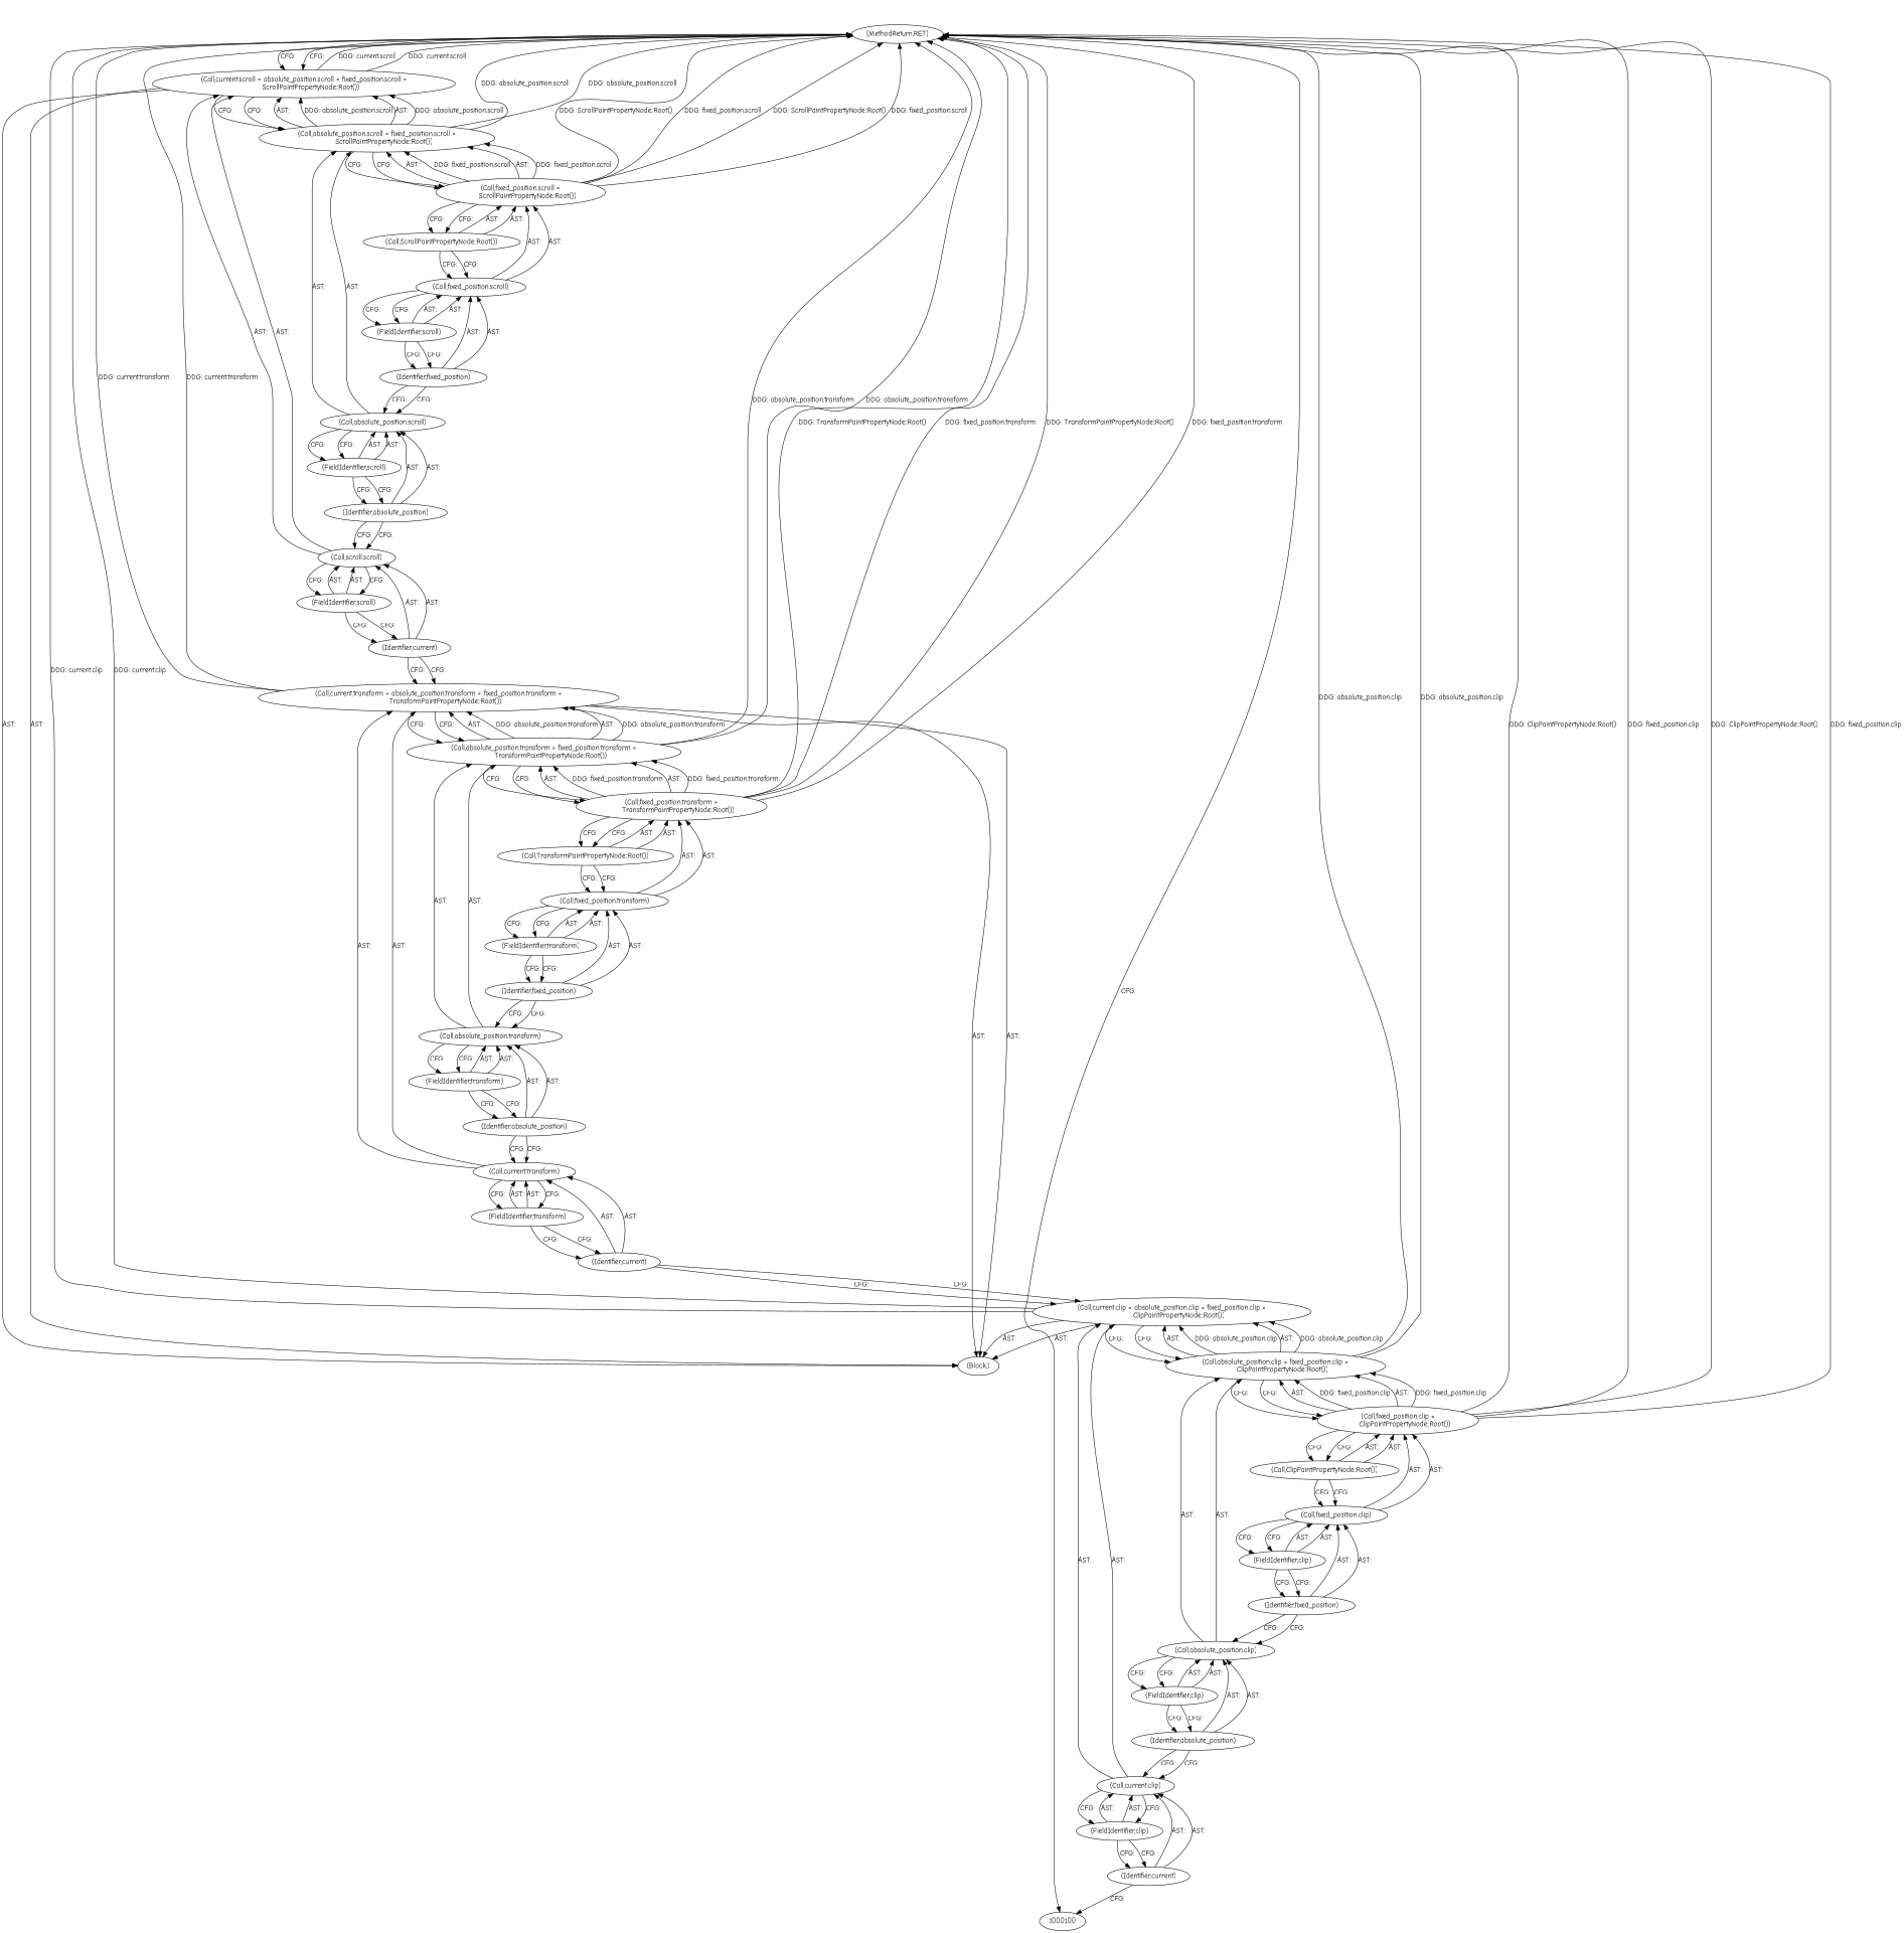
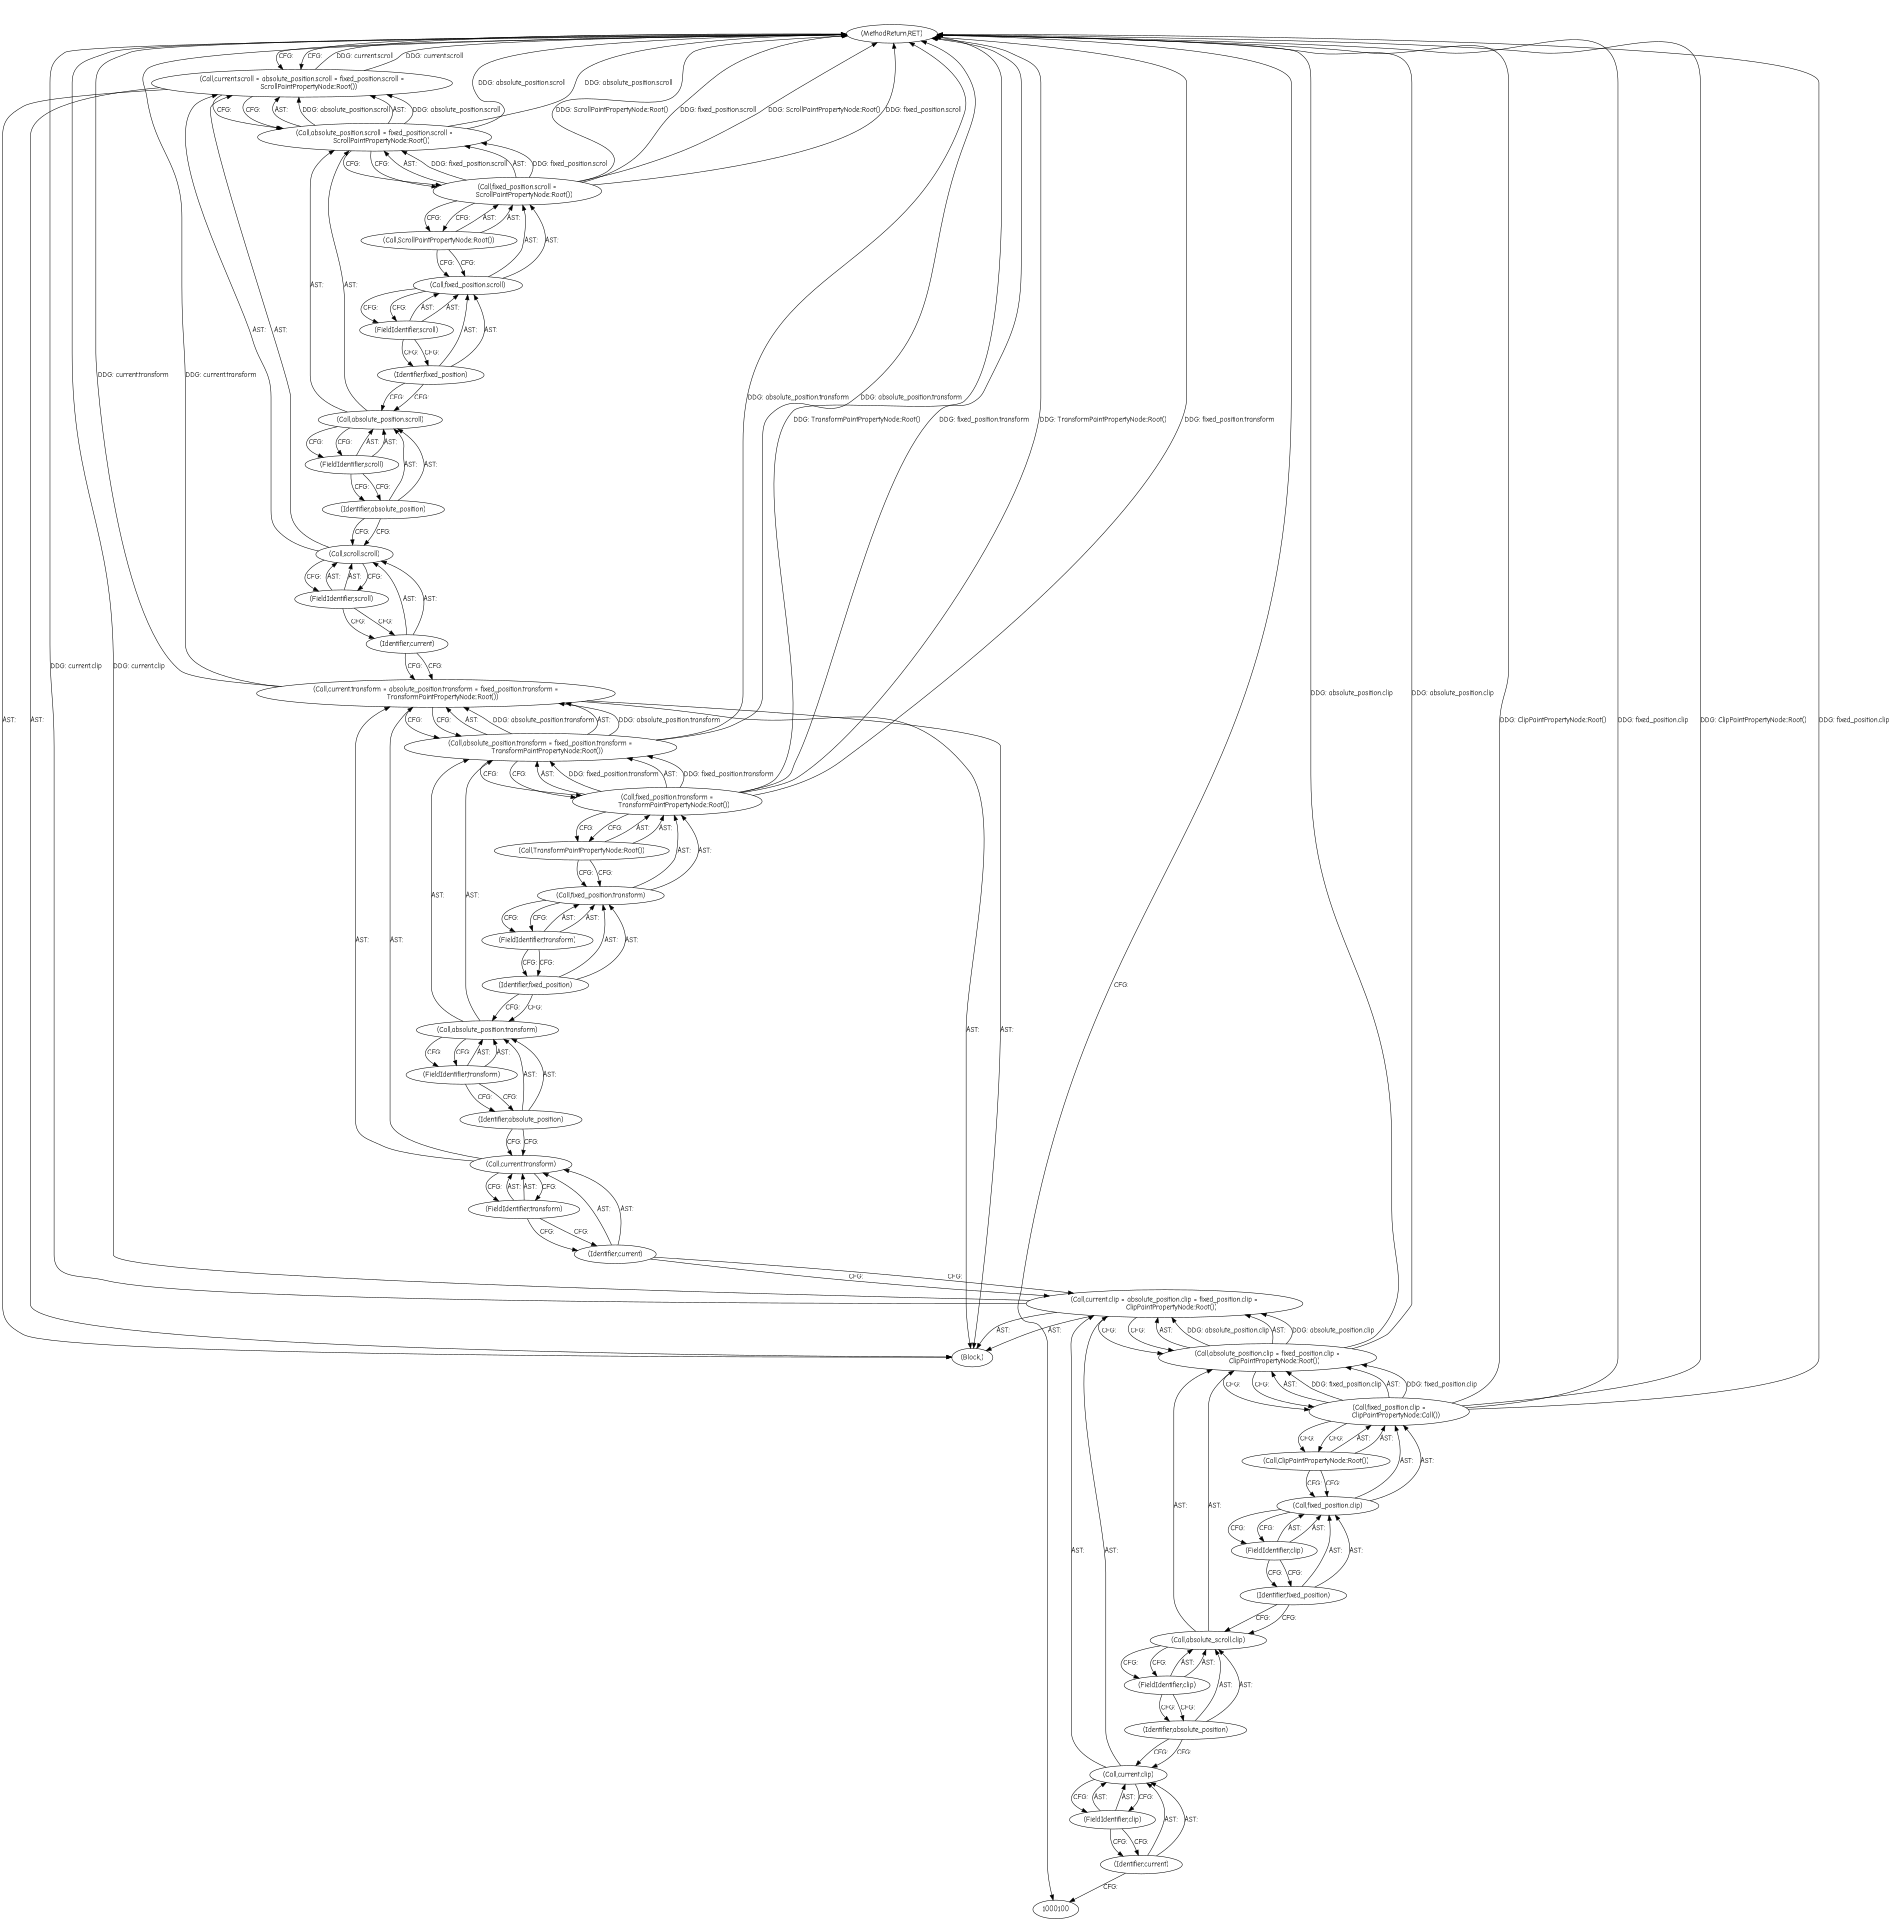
  digraph {
    fontname="Comic Neue"
    node [fontname="Comic Neue"]
    edge [fontname="Comic Neue"]
    n1 [label="(MethodReturn,RET)"]
    n2 [label="(Call,current.scroll = absolute_position.scroll = fixed_position.scroll =\n      ScrollPaintPropertyNode::Root())"]
    1000100
    n4 [label="(Block,)"]
    n5 [label="(Call,absolute_position.scroll = fixed_position.scroll =\n      ScrollPaintPropertyNode::Root())"]
    n6 [label="(FieldIdentifier,clip)"]
    n7 [label="(Call,current.clip)"]
    n8 [label="(Identifier,current)"]
    n9 [label="(Call,current.clip = absolute_position.clip = fixed_position.clip =\n      ClipPaintPropertyNode::Root())"]
    n10 [label="(Call,absolute_position.clip = fixed_position.clip =\n      ClipPaintPropertyNode::Root())"]
-   n11 [label="(Call,fixed_position.clip =\n      ClipPaintPropertyNode::Root())"]
+   n11 [label="(Call,fixed_position.clip =\n      ClipPaintPropertyNode::Call())"]
    n12 [label="(Call,ClipPaintPropertyNode::Root())"]
-   n13 [label="(Call,absolute_position.clip)"]
+   n13 [label="(Call,absolute_scroll.clip)"]
    n14 [label="(FieldIdentifier,clip)"]
    n15 [label="(Identifier,absolute_position)"]
    n16 [label="(Call,fixed_position.clip)"]
    n17 [label="(FieldIdentifier,clip)"]
    n18 [label="(Identifier,fixed_position)"]
    n19 [label="(FieldIdentifier,transform)"]
    n20 [label="(Call,current.transform)"]
    n21 [label="(Identifier,current)"]
    n22 [label="(Call,current.transform = absolute_position.transform = fixed_position.transform =\n      TransformPaintPropertyNode::Root())"]
    n23 [label="(Call,absolute_position.transform = fixed_position.transform =\n      TransformPaintPropertyNode::Root())"]
    n24 [label="(Call,fixed_position.transform =\n      TransformPaintPropertyNode::Root())"]
    n25 [label="(Call,TransformPaintPropertyNode::Root())"]
    n26 [label="(Call,absolute_position.transform)"]
    n27 [label="(FieldIdentifier,transform)"]
    n28 [label="(Identifier,absolute_position)"]
    n29 [label="(Call,fixed_position.transform)"]
    n30 [label="(FieldIdentifier,transform)"]
    n31 [label="(Identifier,fixed_position)"]
    n32 [label="(FieldIdentifier,scroll)"]
    n33 [label="(Call,scroll.scroll)"]
    n34 [label="(Identifier,current)"]
    n35 [label="(Call,fixed_position.scroll =\n      ScrollPaintPropertyNode::Root())"]
    n36 [label="(Call,ScrollPaintPropertyNode::Root())"]
    n37 [label="(Call,absolute_position.scroll)"]
    n38 [label="(FieldIdentifier,scroll)"]
    n39 [label="(Identifier,absolute_position)"]
    n40 [label="(Call,fixed_position.scroll)"]
    n41 [label="(FieldIdentifier,scroll)"]
    n42 [label="(Identifier,fixed_position)"]
    n1 -> n2 [label="CFG: "]
    n1 -> n2 [label="CFG: "]
    n1 -> 1000100 [label="CFG: "]
    n2 -> n1 [label="DDG: current.scroll"]
    n2 -> n1 [label="DDG: current.scroll"]
    n2 -> n4 [label="AST: "]
    n2 -> n4 [label="AST: "]
    n2 -> n5 [label="CFG: "]
    n2 -> n5 [label="CFG: "]
    n5 -> n1 [label="DDG: absolute_position.scroll"]
    n5 -> n1 [label="DDG: absolute_position.scroll"]
    n5 -> n2 [label="AST: "]
    n5 -> n2 [label="DDG: absolute_position.scroll"]
    n5 -> n2 [label="AST: "]
    n5 -> n2 [label="DDG: absolute_position.scroll"]
    n5 -> n35 [label="CFG: "]
    n5 -> n35 [label="CFG: "]
    n6 -> n7 [label="AST: "]
    n6 -> n7 [label="AST: "]
    n6 -> n8 [label="CFG: "]
    n6 -> n8 [label="CFG: "]
    n7 -> n6 [label="CFG: "]
    n7 -> n6 [label="CFG: "]
    n7 -> n9 [label="AST: "]
    n7 -> n9 [label="AST: "]
    n8 -> 1000100 [label="CFG: "]
    n8 -> n7 [label="AST: "]
    n8 -> n7 [label="AST: "]
    n9 -> n1 [label="DDG: current.clip"]
    n9 -> n1 [label="DDG: current.clip"]
    n9 -> n4 [label="AST: "]
    n9 -> n4 [label="AST: "]
    n9 -> n10 [label="CFG: "]
    n9 -> n10 [label="CFG: "]
    n10 -> n1 [label="DDG: absolute_position.clip"]
    n10 -> n1 [label="DDG: absolute_position.clip"]
    n10 -> n9 [label="AST: "]
    n10 -> n9 [label="DDG: absolute_position.clip"]
    n10 -> n9 [label="AST: "]
    n10 -> n9 [label="DDG: absolute_position.clip"]
    n10 -> n11 [label="CFG: "]
    n10 -> n11 [label="CFG: "]
    n11 -> n1 [label="DDG: ClipPaintPropertyNode::Root()"]
    n11 -> n1 [label="DDG: fixed_position.clip"]
    n11 -> n1 [label="DDG: ClipPaintPropertyNode::Root()"]
    n11 -> n1 [label="DDG: fixed_position.clip"]
    n11 -> n10 [label="AST: "]
    n11 -> n10 [label="DDG: fixed_position.clip"]
    n11 -> n10 [label="AST: "]
    n11 -> n10 [label="DDG: fixed_position.clip"]
    n11 -> n12 [label="CFG: "]
    n11 -> n12 [label="CFG: "]
    n12 -> n11 [label="AST: "]
    n12 -> n11 [label="AST: "]
    n12 -> n16 [label="CFG: "]
    n12 -> n16 [label="CFG: "]
    n13 -> n10 [label="AST: "]
    n13 -> n10 [label="AST: "]
    n13 -> n14 [label="CFG: "]
    n13 -> n14 [label="CFG: "]
    n14 -> n13 [label="AST: "]
    n14 -> n13 [label="AST: "]
    n14 -> n15 [label="CFG: "]
    n14 -> n15 [label="CFG: "]
    n15 -> n7 [label="CFG: "]
    n15 -> n7 [label="CFG: "]
    n15 -> n13 [label="AST: "]
    n15 -> n13 [label="AST: "]
    n16 -> n11 [label="AST: "]
    n16 -> n11 [label="AST: "]
    n16 -> n17 [label="CFG: "]
    n16 -> n17 [label="CFG: "]
    n17 -> n16 [label="AST: "]
    n17 -> n16 [label="AST: "]
    n17 -> n18 [label="CFG: "]
    n17 -> n18 [label="CFG: "]
    n18 -> n13 [label="CFG: "]
    n18 -> n13 [label="CFG: "]
    n18 -> n16 [label="AST: "]
    n18 -> n16 [label="AST: "]
    n19 -> n20 [label="AST: "]
    n19 -> n20 [label="AST: "]
    n19 -> n21 [label="CFG: "]
    n19 -> n21 [label="CFG: "]
    n20 -> n19 [label="CFG: "]
    n20 -> n19 [label="CFG: "]
    n20 -> n22 [label="AST: "]
    n20 -> n22 [label="AST: "]
    n21 -> n9 [label="CFG: "]
    n21 -> n9 [label="CFG: "]
    n21 -> n20 [label="AST: "]
    n21 -> n20 [label="AST: "]
    n22 -> n1 [label="DDG: current.transform"]
    n22 -> n1 [label="DDG: current.transform"]
    n22 -> n4 [label="AST: "]
    n22 -> n4 [label="AST: "]
    n22 -> n23 [label="CFG: "]
    n22 -> n23 [label="CFG: "]
    n23 -> n1 [label="DDG: absolute_position.transform"]
    n23 -> n1 [label="DDG: absolute_position.transform"]
    n23 -> n22 [label="AST: "]
    n23 -> n22 [label="DDG: absolute_position.transform"]
    n23 -> n22 [label="AST: "]
    n23 -> n22 [label="DDG: absolute_position.transform"]
    n23 -> n24 [label="CFG: "]
    n23 -> n24 [label="CFG: "]
    n24 -> n1 [label="DDG: TransformPaintPropertyNode::Root()"]
    n24 -> n1 [label="DDG: fixed_position.transform"]
    n24 -> n1 [label="DDG: TransformPaintPropertyNode::Root()"]
    n24 -> n1 [label="DDG: fixed_position.transform"]
    n24 -> n23 [label="AST: "]
    n24 -> n23 [label="DDG: fixed_position.transform"]
    n24 -> n23 [label="AST: "]
    n24 -> n23 [label="DDG: fixed_position.transform"]
    n24 -> n25 [label="CFG: "]
    n24 -> n25 [label="CFG: "]
    n25 -> n24 [label="AST: "]
    n25 -> n24 [label="AST: "]
    n25 -> n29 [label="CFG: "]
    n25 -> n29 [label="CFG: "]
    n26 -> n23 [label="AST: "]
    n26 -> n23 [label="AST: "]
    n26 -> n27 [label="CFG: "]
    n26 -> n27 [label="CFG: "]
    n27 -> n26 [label="AST: "]
    n27 -> n26 [label="AST: "]
    n27 -> n28 [label="CFG: "]
    n27 -> n28 [label="CFG: "]
    n28 -> n20 [label="CFG: "]
    n28 -> n20 [label="CFG: "]
    n28 -> n26 [label="AST: "]
    n28 -> n26 [label="AST: "]
    n29 -> n24 [label="AST: "]
    n29 -> n24 [label="AST: "]
    n29 -> n30 [label="CFG: "]
    n29 -> n30 [label="CFG: "]
    n30 -> n29 [label="AST: "]
    n30 -> n29 [label="AST: "]
    n30 -> n31 [label="CFG: "]
    n30 -> n31 [label="CFG: "]
    n31 -> n26 [label="CFG: "]
    n31 -> n26 [label="CFG: "]
    n31 -> n29 [label="AST: "]
    n31 -> n29 [label="AST: "]
    n32 -> n33 [label="AST: "]
    n32 -> n33 [label="AST: "]
    n32 -> n34 [label="CFG: "]
    n32 -> n34 [label="CFG: "]
    n33 -> n2 [label="AST: "]
    n33 -> n2 [label="AST: "]
    n33 -> n32 [label="CFG: "]
    n33 -> n32 [label="CFG: "]
    n34 -> n22 [label="CFG: "]
    n34 -> n22 [label="CFG: "]
    n34 -> n33 [label="AST: "]
    n34 -> n33 [label="AST: "]
    n35 -> n1 [label="DDG: ScrollPaintPropertyNode::Root()"]
    n35 -> n1 [label="DDG: fixed_position.scroll"]
    n35 -> n1 [label="DDG: ScrollPaintPropertyNode::Root()"]
    n35 -> n1 [label="DDG: fixed_position.scroll"]
    n35 -> n5 [label="AST: "]
    n35 -> n5 [label="DDG: fixed_position.scroll"]
    n35 -> n5 [label="AST: "]
    n35 -> n5 [label="DDG: fixed_position.scroll"]
    n35 -> n36 [label="CFG: "]
    n35 -> n36 [label="CFG: "]
    n36 -> n35 [label="AST: "]
    n36 -> n35 [label="AST: "]
    n36 -> n40 [label="CFG: "]
    n36 -> n40 [label="CFG: "]
    n37 -> n5 [label="AST: "]
    n37 -> n5 [label="AST: "]
    n37 -> n38 [label="CFG: "]
    n37 -> n38 [label="CFG: "]
    n38 -> n37 [label="AST: "]
    n38 -> n37 [label="AST: "]
    n38 -> n39 [label="CFG: "]
    n38 -> n39 [label="CFG: "]
    n39 -> n33 [label="CFG: "]
    n39 -> n33 [label="CFG: "]
    n39 -> n37 [label="AST: "]
    n39 -> n37 [label="AST: "]
    n40 -> n35 [label="AST: "]
    n40 -> n35 [label="AST: "]
    n40 -> n41 [label="CFG: "]
    n40 -> n41 [label="CFG: "]
    n41 -> n40 [label="AST: "]
    n41 -> n40 [label="AST: "]
    n41 -> n42 [label="CFG: "]
    n41 -> n42 [label="CFG: "]
    n42 -> n37 [label="CFG: "]
    n42 -> n37 [label="CFG: "]
    n42 -> n40 [label="AST: "]
    n42 -> n40 [label="AST: "]
  }
